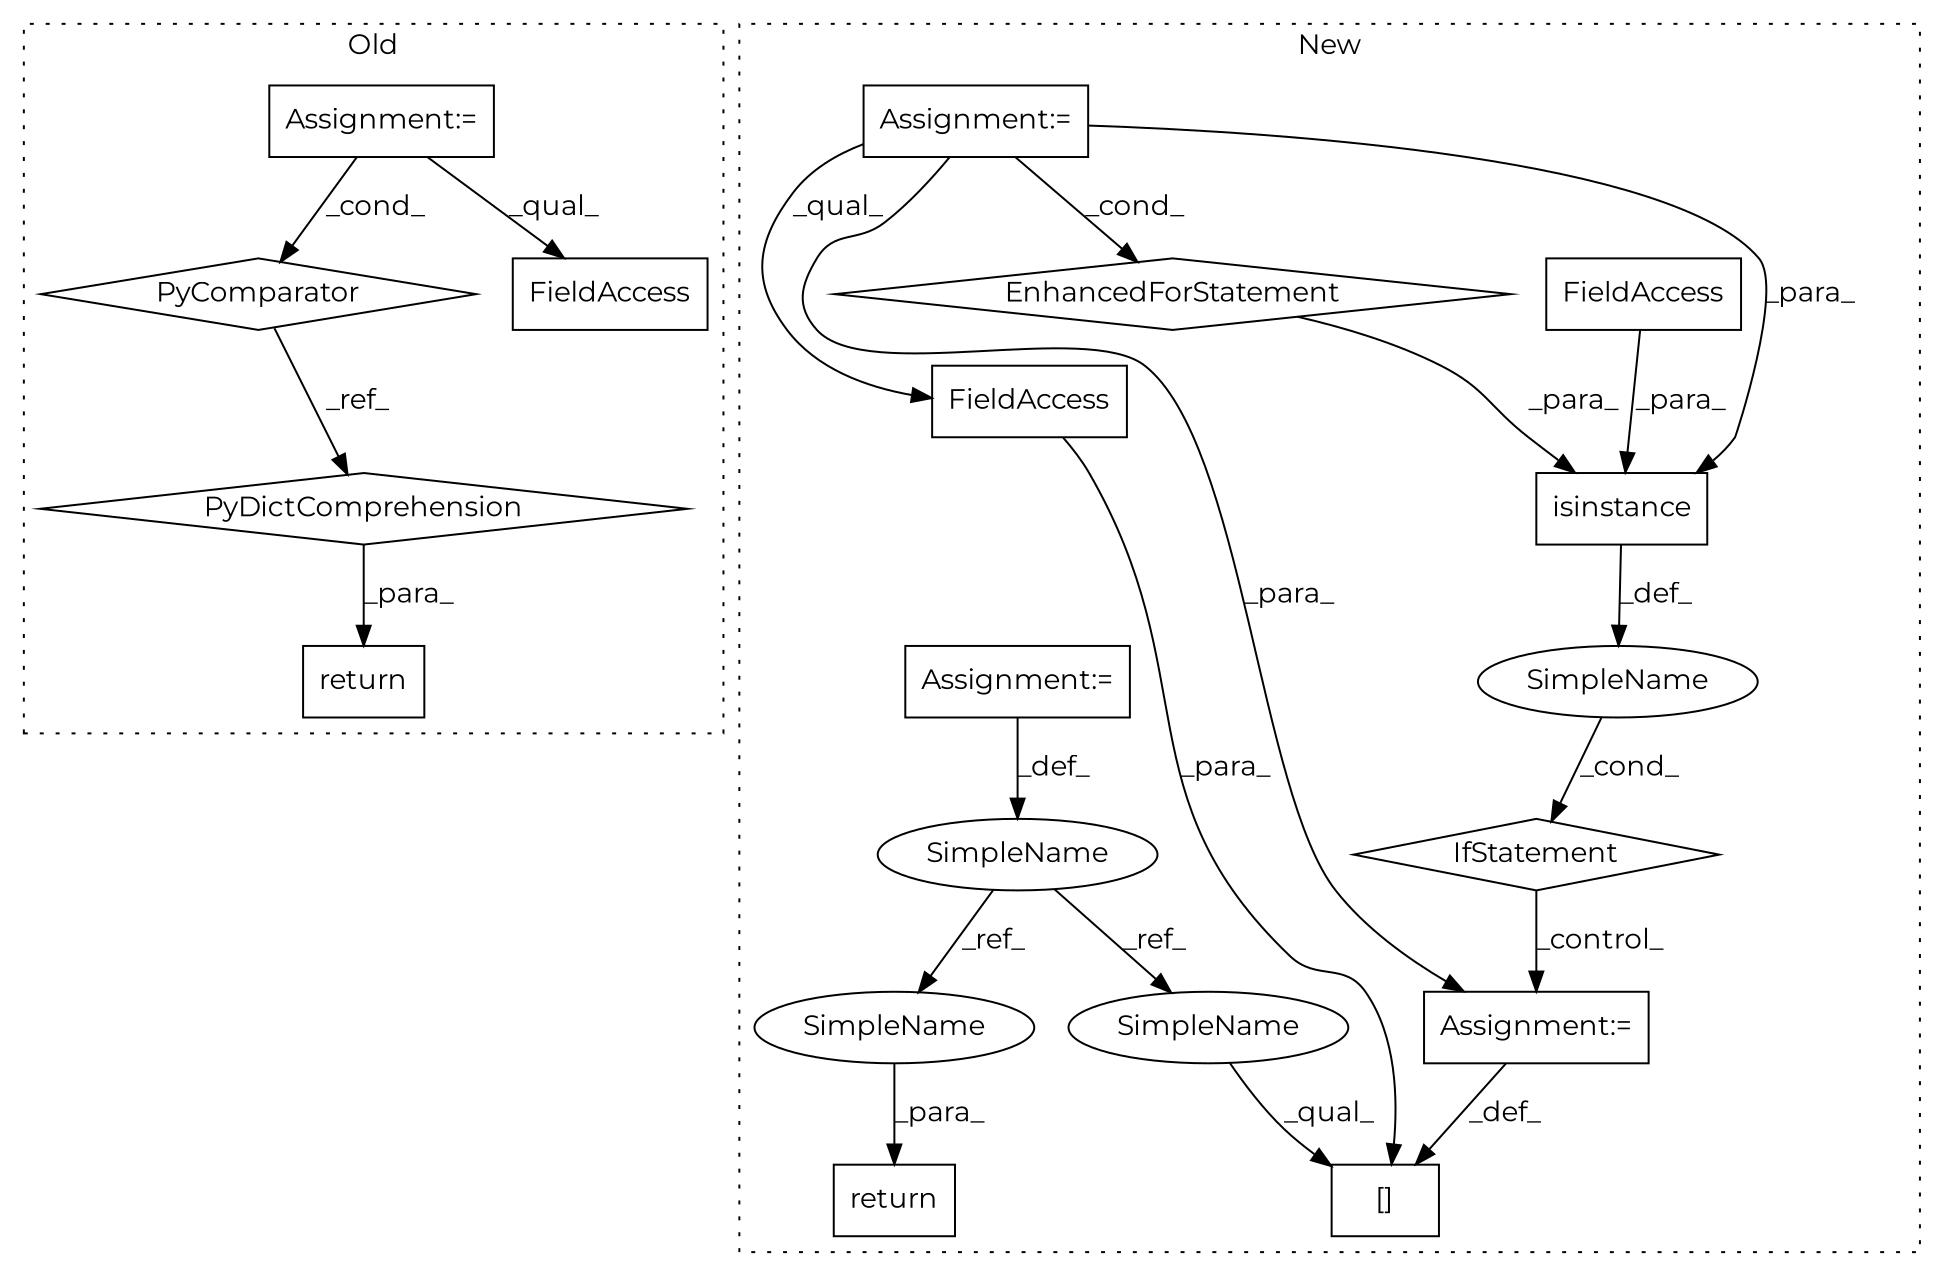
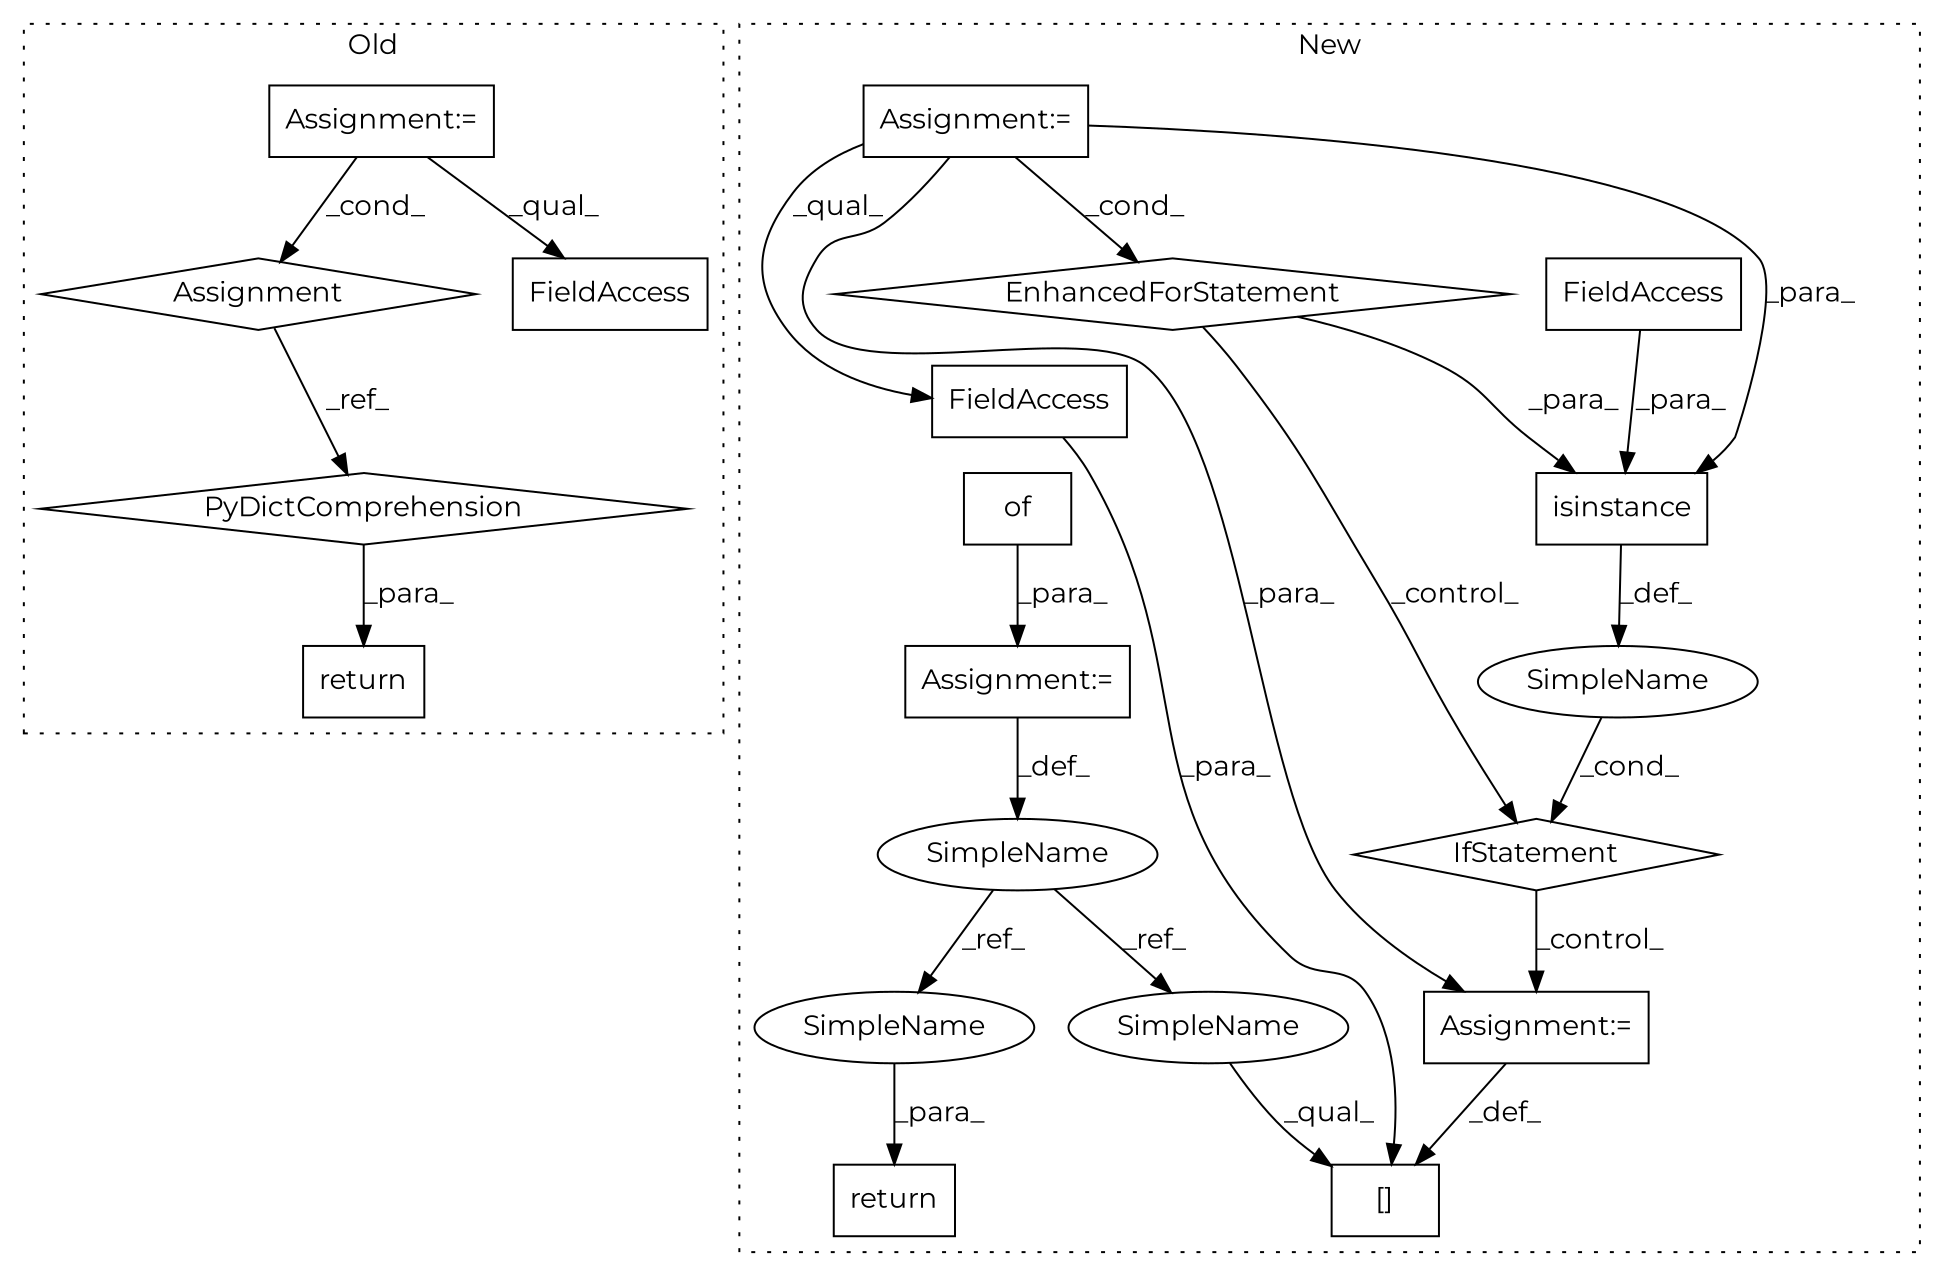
  digraph {
    fontname=Montserrat
    node [a=7 fontname=Montserrat l=14 s=16607 shape=box]
    edge [fontname=Montserrat]
    n1 [a=110 l=115 label=PyDictComprehension shape=diamond]
-   n2 [a=113 l=28 label=PyComparator s=16686 shape=diamond]
+   n2 [a=113 l=28 label=Assignment s=16686 shape=diamond]
    n3 [l=28 label="Assignment:=" s=16686]
    n4 [a=41 l=18 label=return s=16589]
    n5 [a=22 l=6 label=FieldAccess]
    n6 [a=32 l="11,1" label=isinstance s="16763,16785"]
    n7 [a=25 l="4,2" label=IfStatement s="16759,16786" shape=diamond]
    n8 [a=70 l="53,2" label=EnhancedForStatement s="16641,16719" shape=diamond]
    n9 [l="53,2" label="Assignment:=" s="16641,16719"]
    n10 [a=2 l="15,1" label="[]" s="16853,16879"]
    n11 [l=1 label="Assignment:=" s=16880]
    n12 [a=42 label=SimpleName shape=ellipse l="" s=""]
    n13 [l=1 label="Assignment:=" s=16626]
+   n14 [a=32 l=4 label=of s=16631]
    n15 [a=22 l=4 label=FieldAccess s=16781]
    n16 [a=42 label=SimpleName s=16612 shape=ellipse]
    n17 [a=41 l=7 label=return s=16907]
    n18 [a=22 l=11 label=FieldAccess s=16868]
    n19 [a=42 label=SimpleName s=16853 shape=ellipse]
    n20 [a=42 label=SimpleName s=16914 shape=ellipse]
    subgraph cluster_1 {
      label=Old
      style=dotted
      n1
      n2
      n3
      n4
      n5
    }
    subgraph cluster_2 {
      label=New
      style=dotted
      n6
      n7
      n8
      n9
      n10
      n11
      n12
      n13
+     n14
      n15
      n16
      n17
      n18
      n19
      n20
    }
    n1 -> n4 [label=_para_]
    n2 -> n1 [label=_ref_]
    n3 -> n2 [label=_cond_]
    n3 -> n5 [label=_qual_]
    n6 -> n12 [label=_def_]
    n7 -> n11 [label=_control_]
    n8 -> n6 [label=_para_]
+   n8 -> n7 [label=_control_]
    n9 -> n6 [label=_para_]
    n9 -> n8 [label=_cond_]
    n9 -> n11 [label=_para_]
    n9 -> n18 [label=_qual_]
    n11 -> n10 [label=_def_]
    n12 -> n7 [label=_cond_]
    n13 -> n16 [label=_def_]
+   n14 -> n13 [label=_para_]
    n15 -> n6 [label=_para_]
    n16 -> n19 [label=_ref_]
    n16 -> n20 [label=_ref_]
    n18 -> n10 [label=_para_]
    n19 -> n10 [label=_qual_]
    n20 -> n17 [label=_para_]
  }
